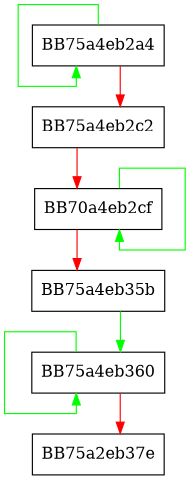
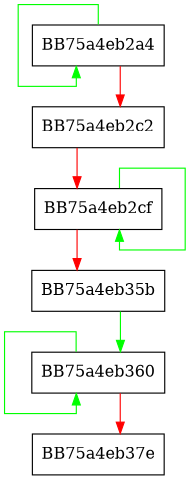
  digraph {
    splines=ortho
    node [shape=box]
    edge [color=red]
    BB75a4eb2c2
-   BB75a4eb2cf [label=BB70a4eb2cf]
+   BB75a4eb2cf
    BB75a4eb2a4
    BB75a4eb35b
    BB75a4eb360
-   BB75a4eb37e [label=BB75a2eb37e]
+   BB75a4eb37e
    BB75a4eb2c2 -> BB75a4eb2cf
    BB75a4eb2cf -> BB75a4eb2cf [color=green]
    BB75a4eb2cf -> BB75a4eb35b
    BB75a4eb2a4 -> BB75a4eb2c2
    BB75a4eb2a4 -> BB75a4eb2a4 [color=green]
    BB75a4eb35b -> BB75a4eb360 [color=green]
    BB75a4eb360 -> BB75a4eb360 [color=green]
    BB75a4eb360 -> BB75a4eb37e
  }
